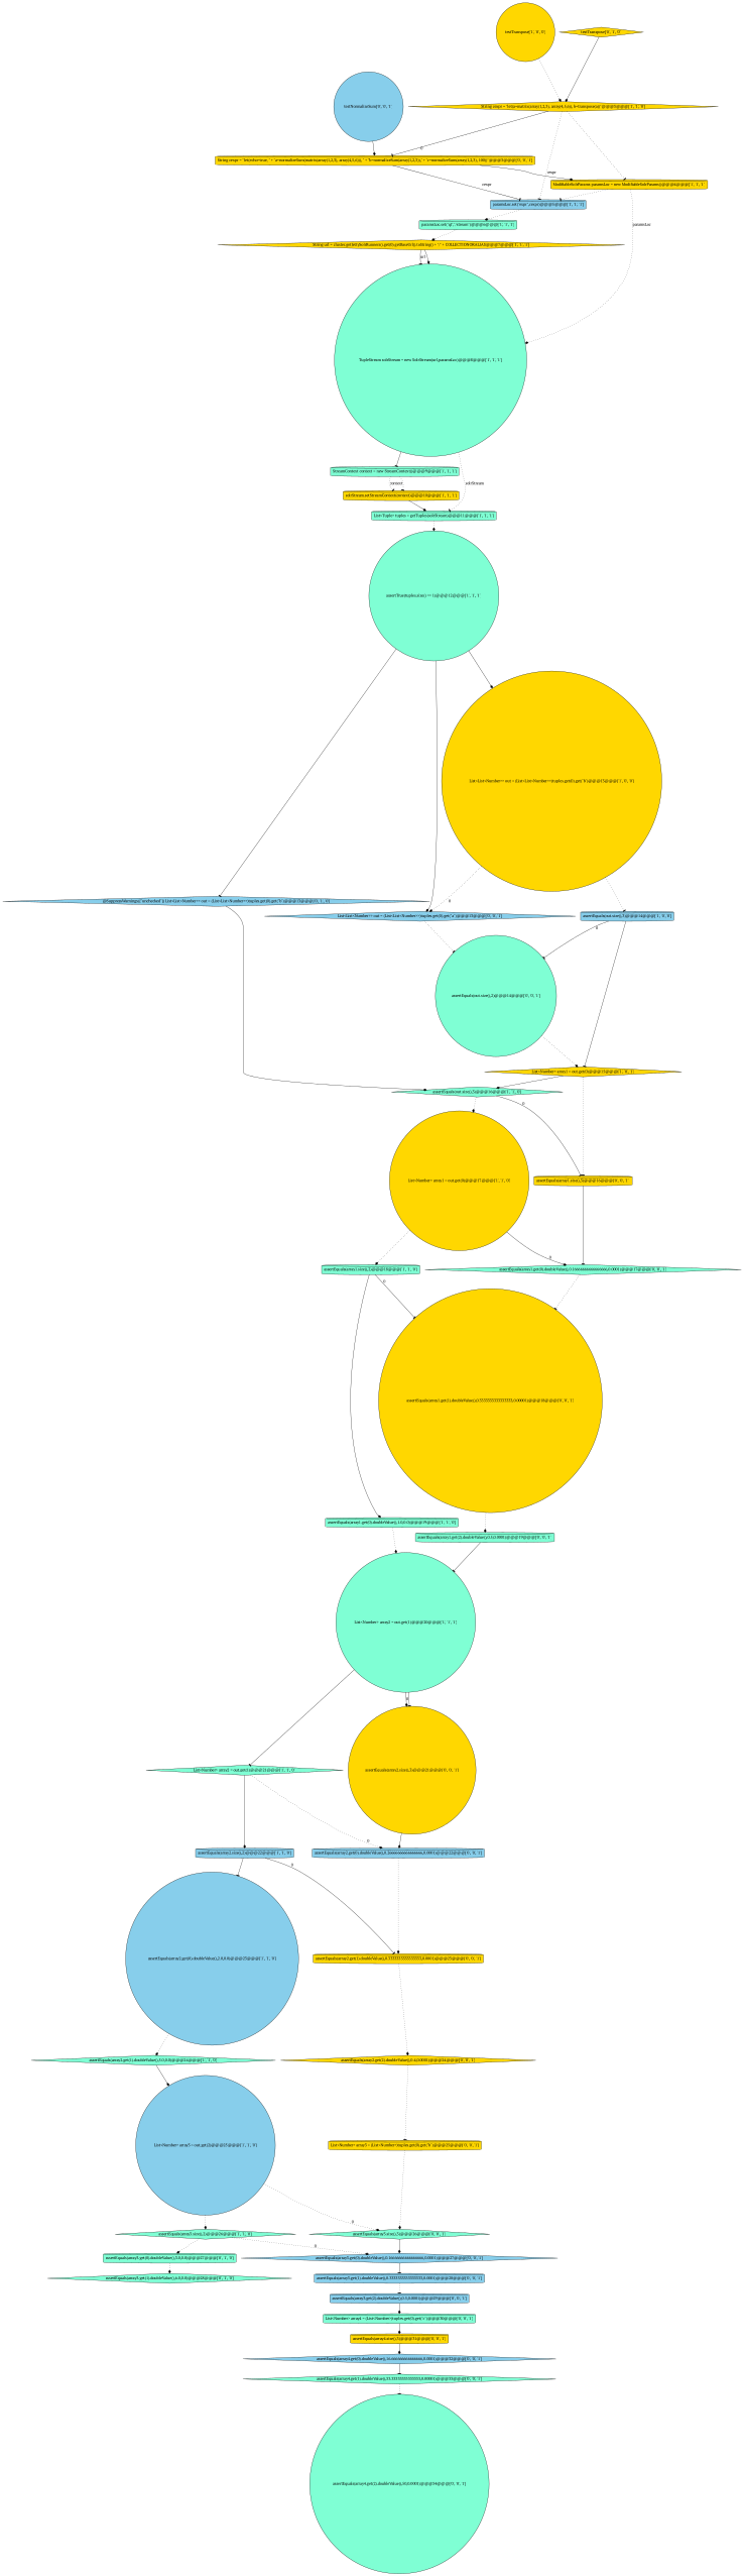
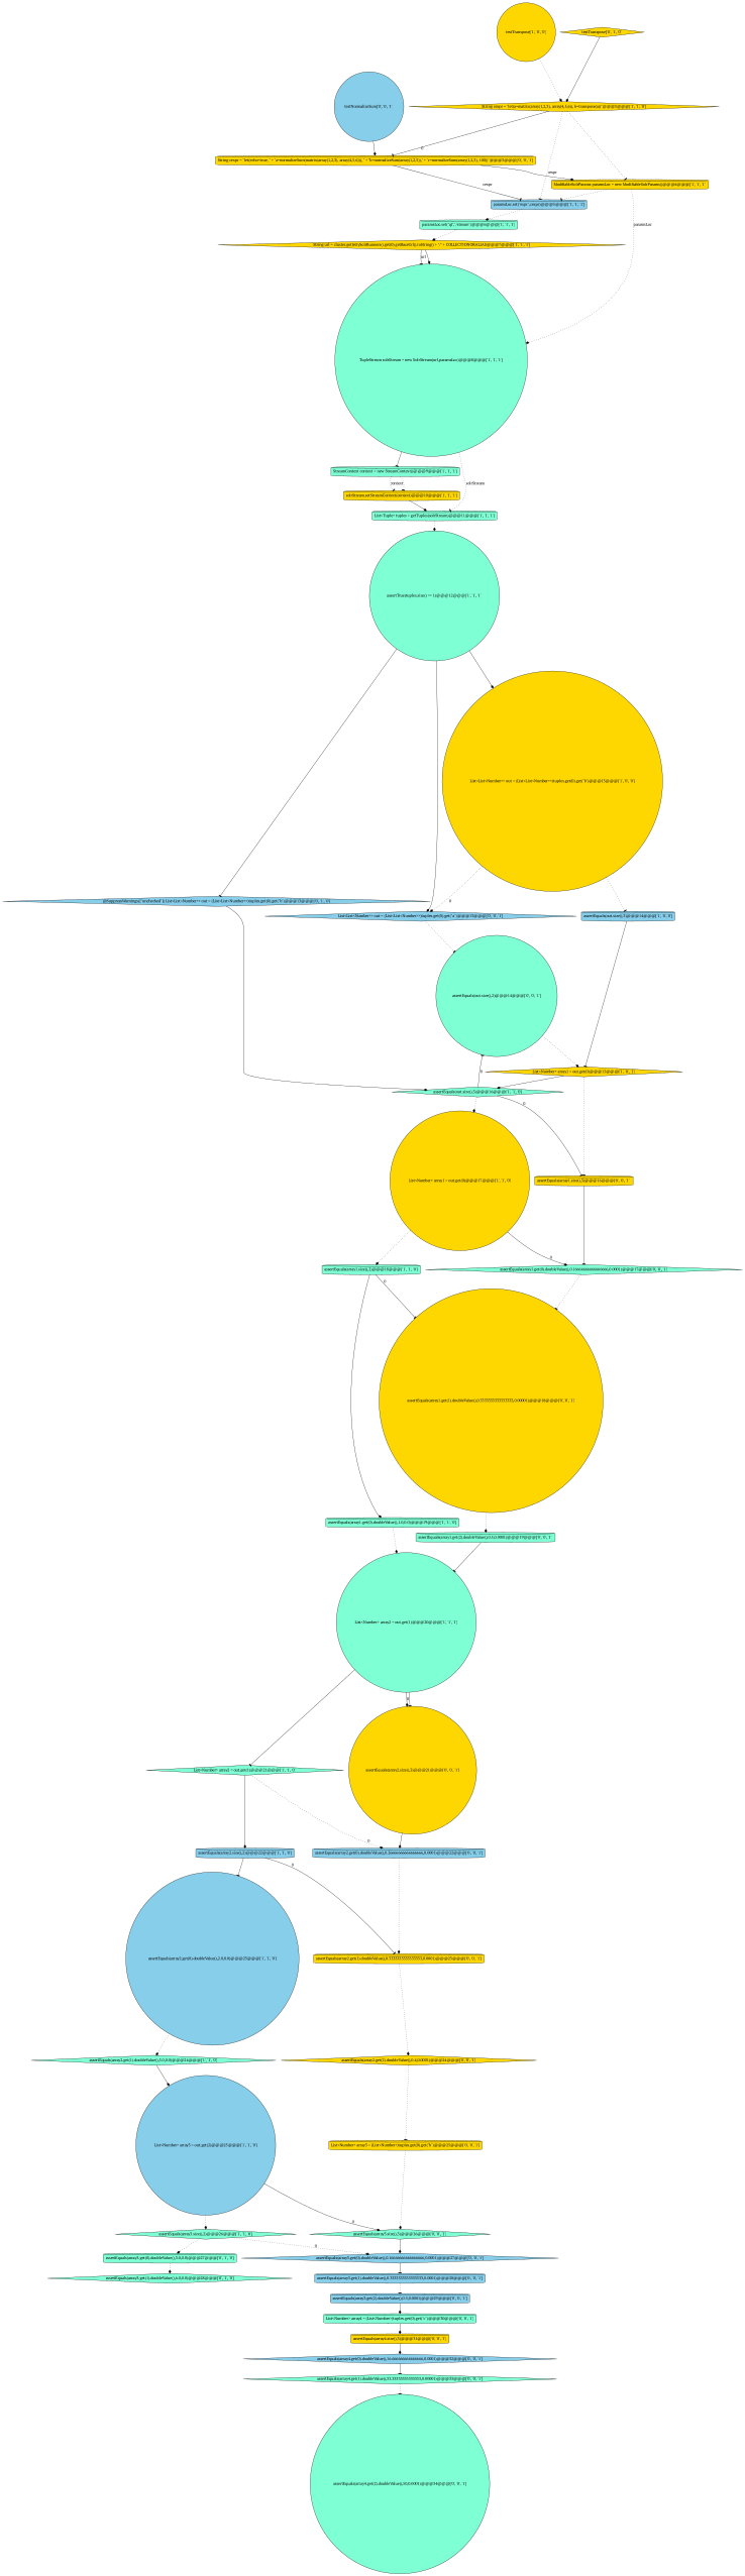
  digraph {
    fontname="PT Serif"
    node [fillcolor=aquamarine fontname="PT Serif" shape=cylinder style=filled]
    edge [arrowhead=diamond fontname="PT Serif" style=solid]
    n1 [label="List<Tuple> tuples = getTuples(solrStream)@@@11@@@['1', '1', '1']"]
    n2 [label="assertTrue(tuples.size() == 1)@@@12@@@['1', '1', '1']" shape=circle]
    n3 [fillcolor=skyblue label="List<List<Number>> out = (List<List<Number>>)tuples.get(0).get(\"a\")@@@13@@@['0', '0', '1']" shape=diamond]
    n4 [fillcolor=skyblue label="@SuppressWarnings({\"unchecked\"}) List<List<Number>> out = (List<List<Number>>)tuples.get(0).get(\"b\")@@@13@@@['0', '1', '0']" shape=diamond]
    n5 [fillcolor=gold label="List<List<Number>> out = (List<List<Number>>)tuples.get(0).get(\"b\")@@@13@@@['1', '0', '0']" shape=circle]
    n6 [fillcolor=skyblue label="assertEquals(array3.get(2).doubleValue(),0.5,0.0001)@@@29@@@['0', '0', '1']"]
    n7 [label="List<Number> array4 = (List<Number>)tuples.get(0).get(\"c\")@@@30@@@['0', '0', '1']"]
    n8 [fillcolor=gold label="assertEquals(array4.size(),3)@@@31@@@['0', '0', '1']"]
    n9 [fillcolor=gold label="List<Number> array1 = out.get(0)@@@17@@@['1', '1', '0']" shape=circle]
    n10 [label="assertEquals(array1.size(),2)@@@18@@@['1', '1', '0']"]
    n11 [label="assertEquals(array1.get(0).doubleValue(),0.16666666666666666,0.0001)@@@17@@@['0', '0', '1']" shape=diamond]
    n12 [fillcolor=gold label="assertEquals(array1.get(1).doubleValue(),0.3333333333333333,0.00001)@@@18@@@['0', '0', '1']" shape=circle]
    n13 [label="assertEquals(array1.get(0).doubleValue(),1.0,0.0)@@@19@@@['1', '1', '0']"]
    n14 [label="assertEquals(out.size(),3)@@@16@@@['1', '1', '0']" shape=diamond]
    n15 [fillcolor=gold label="assertEquals(array1.size(),3)@@@16@@@['0', '0', '1']"]
    n16 [label="assertEquals(out.size(),2)@@@14@@@['0', '0', '1']" shape=circle]
    n17 [fillcolor=gold label="List<Number> array1 = out.get(0)@@@15@@@['1', '0', '1']" shape=diamond]
    n18 [label="assertEquals(array1.get(2).doubleValue(),0.5,0.0001)@@@19@@@['0', '0', '1']"]
    n19 [label="List<Number> array2 = out.get(1)@@@20@@@['1', '1', '1']" shape=circle]
    n20 [label="StreamContext context = new StreamContext()@@@9@@@['1', '1', '1']"]
    n21 [fillcolor=gold label="solrStream.setStreamContext(context)@@@10@@@['1', '1', '1']"]
    n22 [fillcolor=skyblue label="assertEquals(array3.get(0).doubleValue(),0.16666666666666666,0.0001)@@@27@@@['0', '0', '1']" shape=diamond]
    n23 [fillcolor=skyblue label="assertEquals(array3.get(1).doubleValue(),0.3333333333333333,0.0001)@@@28@@@['0', '0', '1']"]
    n24 [fillcolor=skyblue label="assertEquals(out.size(),3)@@@14@@@['1', '0', '0']"]
    n25 [fillcolor=gold label="String url = cluster.getJettySolrRunners().get(0).getBaseUrl().toString() + \"/\" + COLLECTIONORALIAS@@@7@@@['1', '1', '1']" shape=diamond]
    n26 [label="TupleStream solrStream = new SolrStream(url,paramsLoc)@@@8@@@['1', '1', '1']" shape=circle]
    n27 [fillcolor=gold label="assertEquals(array2.get(1).doubleValue(),0.3333333333333333,0.0001)@@@23@@@['0', '0', '1']"]
    n28 [fillcolor=gold label="assertEquals(array2.get(2).doubleValue(),0.4,0.0001)@@@24@@@['0', '0', '1']" shape=diamond]
    n29 [fillcolor=gold label="List<Number> array3 = (List<Number>)tuples.get(0).get(\"b\")@@@25@@@['0', '0', '1']"]
    n30 [fillcolor=skyblue label="List<Number> array3 = out.get(2)@@@25@@@['1', '1', '0']" shape=circle]
    n31 [label="assertEquals(array3.size(),2)@@@26@@@['1', '1', '0']" shape=diamond]
    n32 [label="assertEquals(array3.size(),3)@@@26@@@['0', '0', '1']" shape=diamond]
    n33 [label="assertEquals(array3.get(0).doubleValue(),3.0,0.0)@@@27@@@['0', '1', '0']"]
    n34 [fillcolor=skyblue label="testNormalizeSum['0', '0', '1']" shape=circle]
    n35 [fillcolor=gold label="String cexpr = \"let(echo=true, \" + \"a=normalizeSum(matrix(array(1,2,3), array(4,5,6))), \" + \"b=normalizeSum(array(1,2,3)),\" + \"c=normalizeSum(array(1,2,3), 100))\"@@@3@@@['0', '0', '1']"]
    n36 [fillcolor=skyblue label="paramsLoc.set(\"expr\",cexpr)@@@5@@@['1', '1', '1']"]
    n37 [fillcolor=gold label="ModifiableSolrParams paramsLoc = new ModifiableSolrParams()@@@4@@@['1', '1', '1']"]
    n38 [label="assertEquals(array4.get(2).doubleValue(),50,0.0001)@@@34@@@['0', '0', '1']" shape=circle]
    n39 [fillcolor=skyblue label="assertEquals(array2.get(0).doubleValue(),2.0,0.0)@@@23@@@['1', '1', '0']" shape=circle]
    n40 [label="assertEquals(array2.get(1).doubleValue(),5.0,0.0)@@@24@@@['1', '1', '0']" shape=diamond]
    n41 [fillcolor=skyblue label="assertEquals(array2.size(),2)@@@22@@@['1', '1', '0']"]
    n42 [fillcolor=gold label="testTranspose['1', '0', '0']" shape=circle]
    n43 [fillcolor=gold label="String cexpr = \"let(a=matrix(array(1,2,3), array(4,5,6)), b=transpose(a))\"@@@3@@@['1', '1', '0']" shape=diamond]
    n44 [label="assertEquals(array3.get(1).doubleValue(),6.0,0.0)@@@28@@@['0', '1', '0']" shape=diamond]
    n45 [label="List<Number> array2 = out.get(1)@@@21@@@['1', '1', '0']" shape=diamond]
    n46 [fillcolor=gold label="assertEquals(array2.size(),3)@@@21@@@['0', '0', '1']" shape=circle]
    n47 [fillcolor=skyblue label="assertEquals(array2.get(0).doubleValue(),0.26666666666666666,0.0001)@@@22@@@['0', '0', '1']"]
    n48 [fillcolor=skyblue label="assertEquals(array4.get(0).doubleValue(),16.666666666666666,0.0001)@@@32@@@['0', '0', '1']" shape=diamond]
    n49 [label="assertEquals(array4.get(1).doubleValue(),33.33333333333333,0.00001)@@@33@@@['0', '0', '1']" shape=diamond]
    n50 [label="paramsLoc.set(\"qt\",\"/stream\")@@@6@@@['1', '1', '1']"]
    n51 [fillcolor=gold label="testTranspose['0', '1', '0']" shape=diamond]
    n1 -> n2 [style=dotted]
    n2 -> n3
    n2 -> n4 [arrowhead=tee]
    n2 -> n5
    n3 -> n16 [arrowhead=tee style=dotted]
    n4 -> n14
    n5 -> n3 [label=0 style=dotted]
    n5 -> n24 [arrowhead=tee style=dotted]
    n6 -> n7
    n7 -> n8
    n8 -> n48
    n9 -> n10 [style=dotted]
    n9 -> n11 [label=0]
    n10 -> n12 [arrowhead=tee label=0]
    n10 -> n13
    n11 -> n12 [arrowhead=tee style=dotted]
    n12 -> n18 [style=dotted]
    n13 -> n19 [style=dotted]
    n14 -> n9 [style=dotted]
    n14 -> n15 [arrowhead=tee label=0]
    n15 -> n11 [arrowhead=tee]
    n16 -> n17 [style=dotted]
    n17 -> n14
    n17 -> n15 [arrowhead=tee style=dotted]
    n18 -> n19 [arrowhead=tee]
    n19 -> n45 [arrowhead=tee]
    n19 -> n46 [label=0]
    n19 -> n46 [arrowhead=tee]
    n20 -> n21 [arrowhead=tee label=context style=dotted]
    n20 -> n21 [arrowhead=tee style=dotted]
    n21 -> n1
    n22 -> n23 [arrowhead=tee]
    n23 -> n6 [arrowhead=tee style=dotted]
-   n24 -> n16 [arrowhead=tee label=0]
+   n14 -> n16 [arrowhead=tee label=0]
    n24 -> n17 [arrowhead=tee]
    n25 -> n26
    n25 -> n26 [arrowhead=tee label=url]
    n26 -> n1 [arrowhead=tee label=solrStream style=dotted]
    n26 -> n20 [arrowhead=tee]
    n27 -> n28 [style=dotted]
    n28 -> n29 [arrowhead=tee style=dotted]
    n29 -> n32 [style=dotted]
    n30 -> n31 [style=dotted]
-   n30 -> n32 [label=0 style=dotted]
+   n30 -> n32 [label=0]
    n31 -> n22 [label=0 style=dotted]
    n31 -> n33 [style=dotted]
    n32 -> n22
    n33 -> n44 [style=dotted]
    n34 -> n35
    n35 -> n36 [arrowhead=tee label=cexpr]
    n35 -> n37
    n36 -> n50 [style=dotted]
    n37 -> n26 [label=paramsLoc style=dotted]
    n37 -> n36 [arrowhead=tee style=dotted]
    n39 -> n40 [style=dotted]
    n40 -> n30
    n41 -> n27 [arrowhead=tee label=0]
    n41 -> n39 [arrowhead=tee]
    n42 -> n43 [style=dotted]
    n43 -> n35 [arrowhead=tee label=0]
    n43 -> n36 [arrowhead=tee label=cexpr style=dotted]
    n43 -> n37 [arrowhead=tee style=dotted]
    n45 -> n41
    n45 -> n47 [label=0 style=dotted]
    n46 -> n47
    n47 -> n27 [style=dotted]
    n48 -> n49 [arrowhead=tee]
    n49 -> n38 [arrowhead=tee style=dotted]
    n50 -> n25 [style=dotted]
    n51 -> n43
  }
